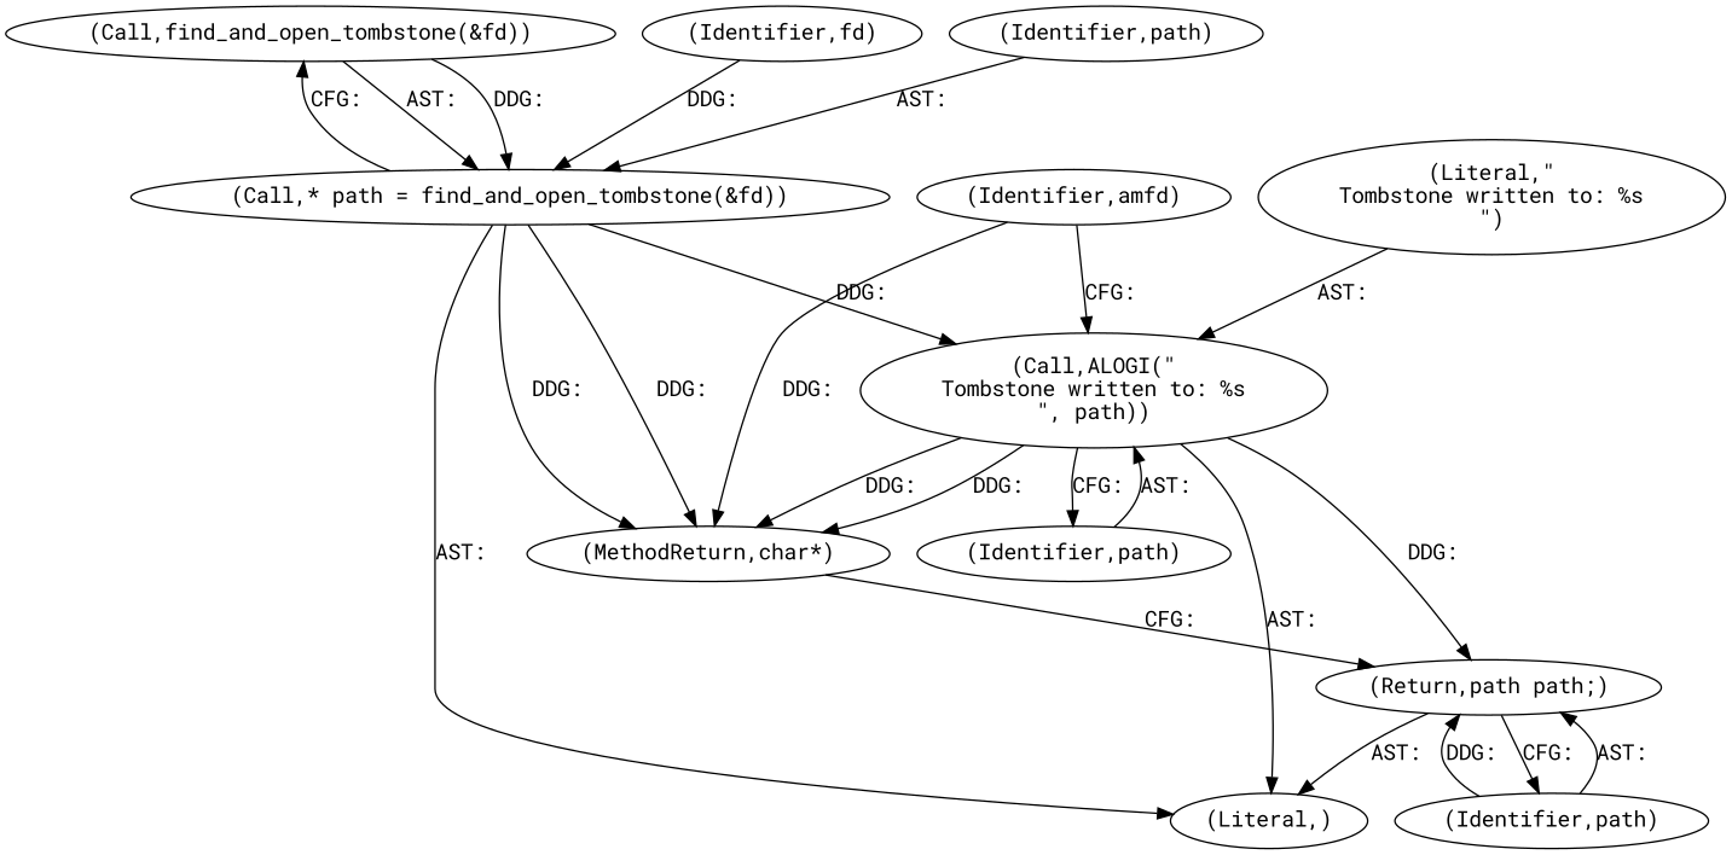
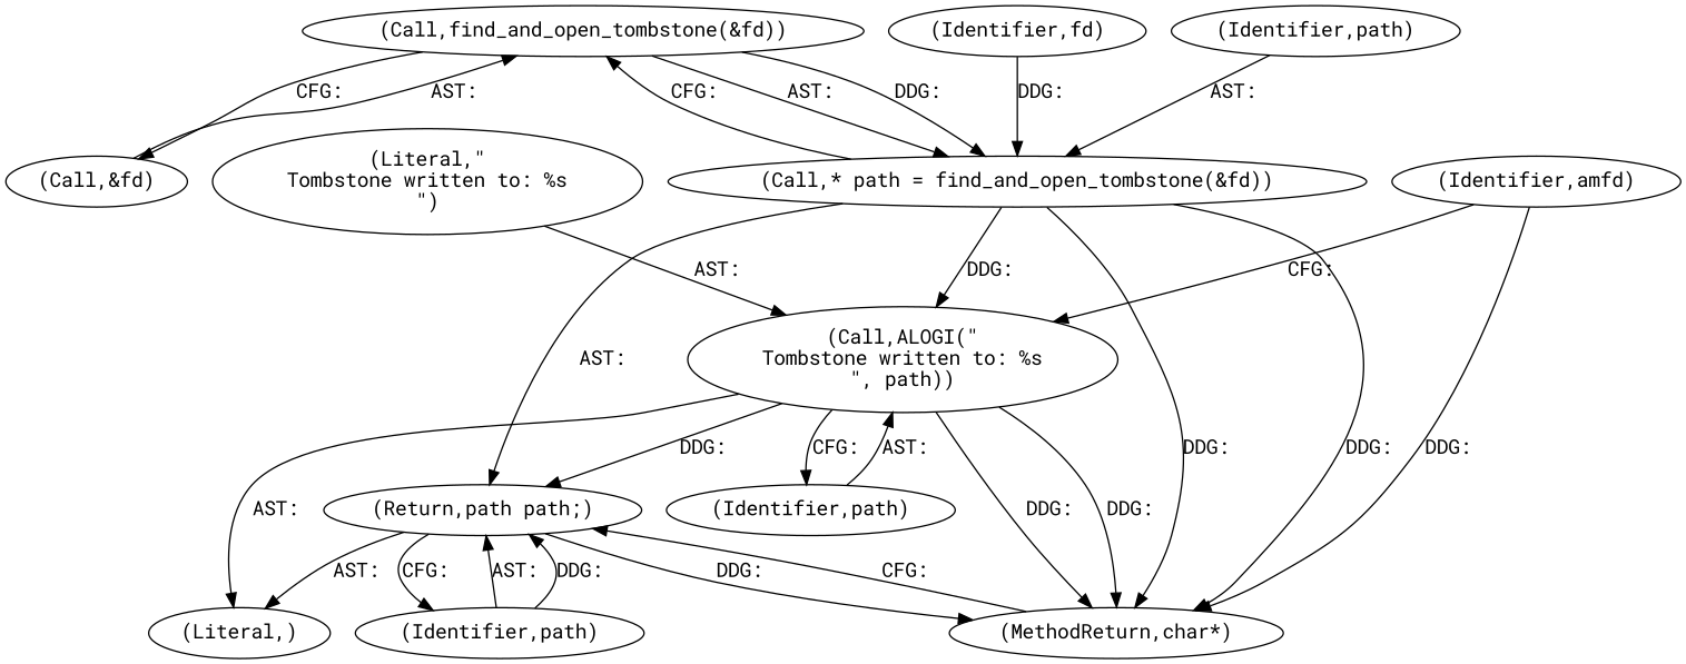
  digraph {
    fontname="Roboto Mono"
    node [fontname="Roboto Mono"]
    edge [fontname="Roboto Mono"]
    n1 [label="(Call,find_and_open_tombstone(&fd))"]
    n2 [label="(Call,* path = find_and_open_tombstone(&fd))"]
+   n3 [label="(Call,&fd)"]
    n4 [label="(MethodReturn,char*)"]
    n5 [label="(Call,ALOGI(\"\nTombstone written to: %s\n\", path))"]
    n6 [label="(Literal,)"]
    n7 [label="(Return,path path;)"]
    n8 [label="(Identifier,path)"]
    n9 [label="(Identifier,path)"]
    n10 [label="(Identifier,amfd)"]
    n11 [label="(Literal,\"\nTombstone written to: %s\n\")"]
    n12 [label="(Identifier,fd)"]
    n13 [label="(Identifier,path)"]
    n1 -> n2 [label="AST: "]
    n1 -> n2 [label="DDG: "]
+   n1 -> n3 [label="CFG: "]
    n2 -> n1 [label="CFG: "]
    n2 -> n4 [label="DDG: "]
    n2 -> n4 [label="DDG: "]
    n2 -> n5 [label="DDG: "]
-   n2 -> n6 [label="AST: "]
+   n2 -> n7 [label="AST: "]
+   n3 -> n1 [label="AST: "]
    n4 -> n7 [label="CFG: "]
    n5 -> n4 [label="DDG: "]
    n5 -> n4 [label="DDG: "]
    n5 -> n6 [label="AST: "]
    n5 -> n7 [label="DDG: "]
    n5 -> n8 [label="CFG: "]
+   n7 -> n4 [label="DDG: "]
    n7 -> n6 [label="AST: "]
    n7 -> n9 [label="CFG: "]
    n8 -> n5 [label="AST: "]
    n9 -> n7 [label="AST: "]
    n9 -> n7 [label="DDG: "]
    n10 -> n4 [label="DDG: "]
    n10 -> n5 [label="CFG: "]
    n11 -> n5 [label="AST: "]
    n12 -> n2 [label="DDG: "]
    n13 -> n2 [label="AST: "]
  }
